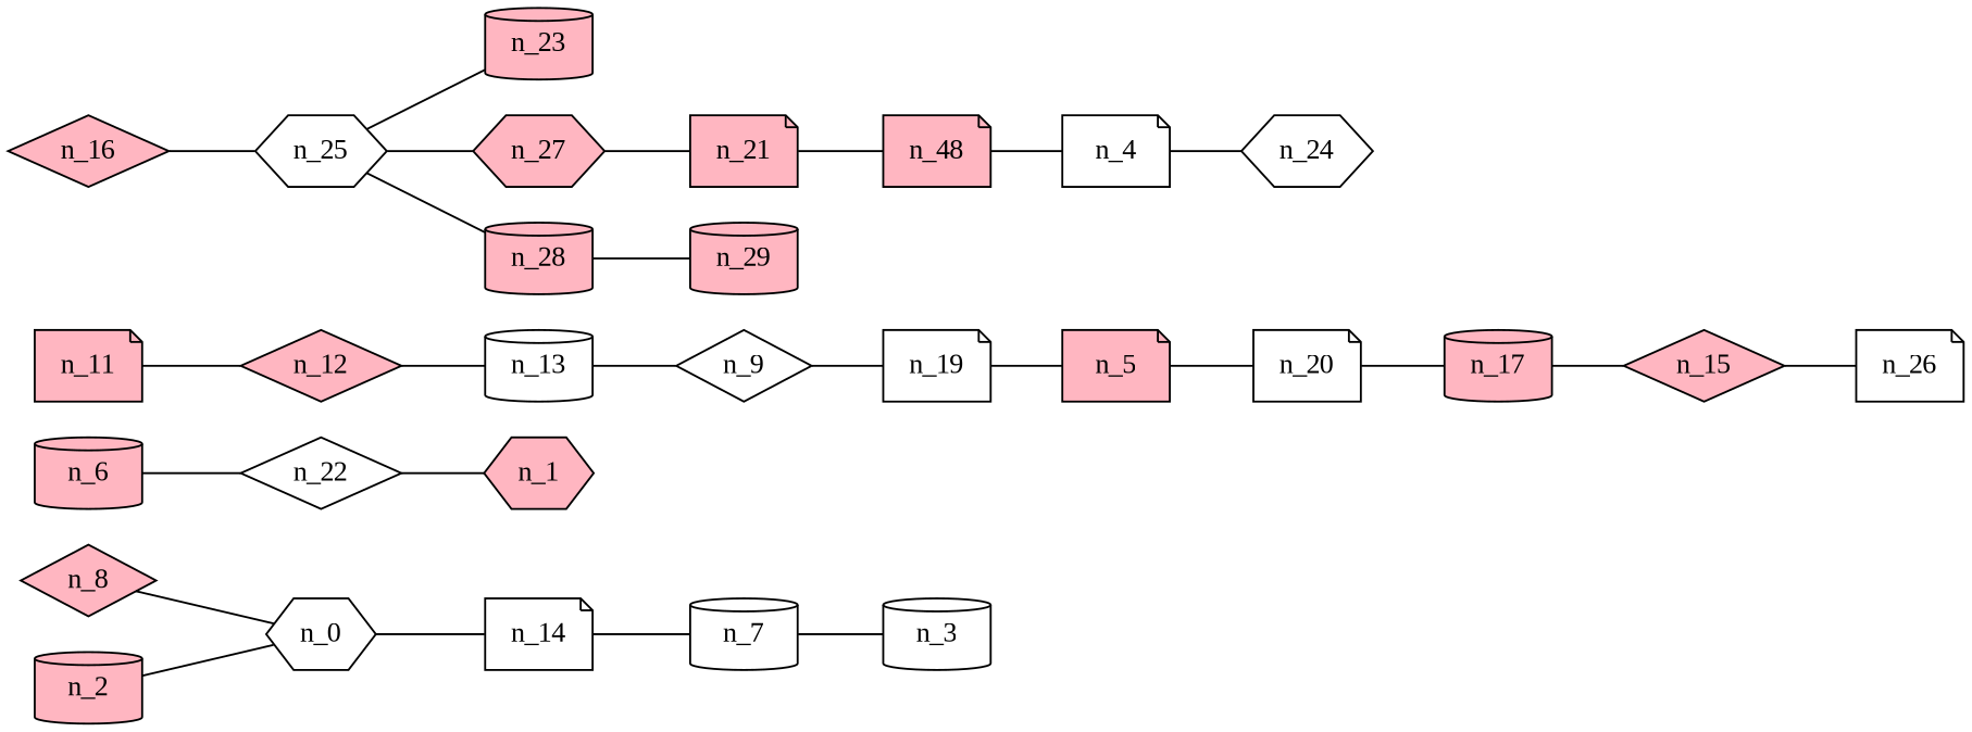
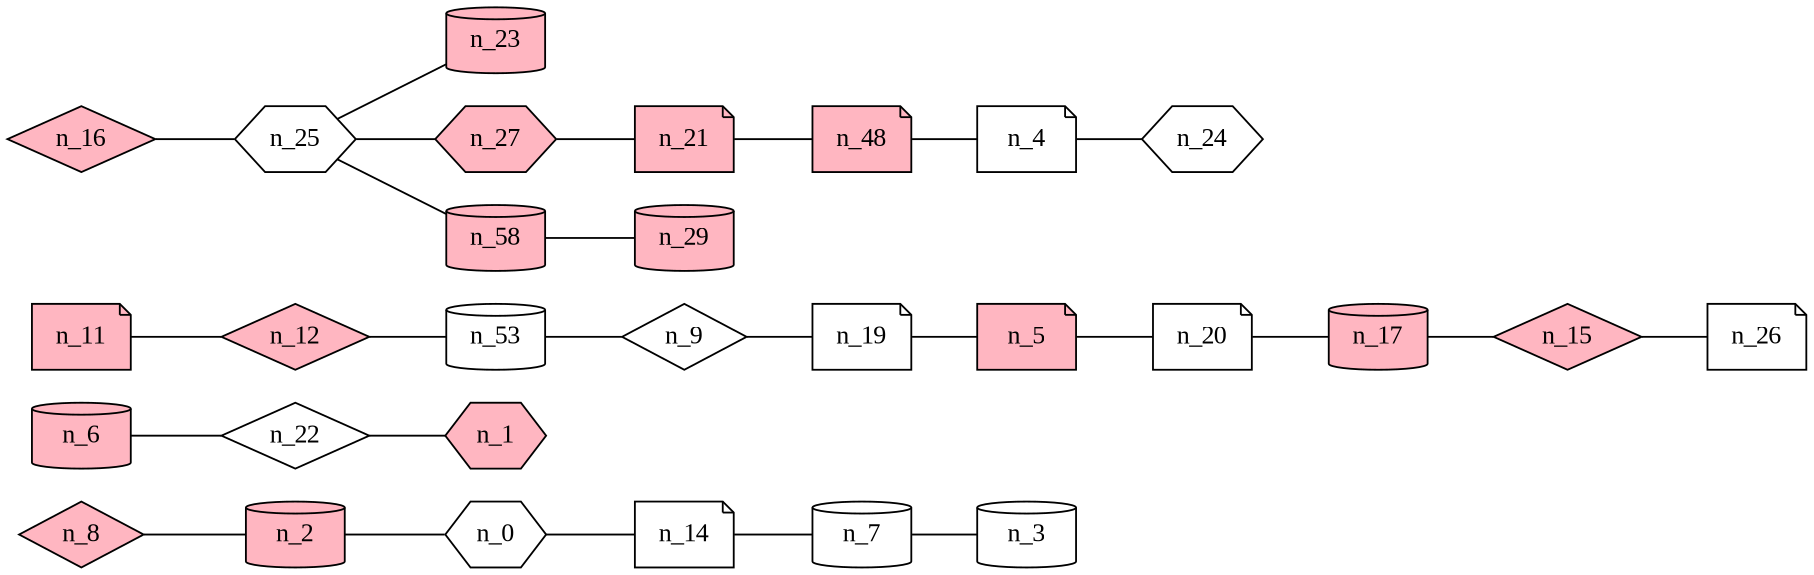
  graph {
    fontname="Liberation Serif"
    rankdir=LR
    node [fillcolor=lightpink fontname="Liberation Serif" shape=cylinder style=filled]
    edge [fontname="Liberation Serif"]
    n_8 [shape=diamond]
    n_2
    n_0 [fillcolor=white shape=hexagon]
    n_14 [fillcolor=white shape=note]
    n_7 [fillcolor=white]
    n_3 [fillcolor=white]
    n_6
    n_22 [fillcolor=white shape=diamond]
    n_1 [shape=hexagon]
    n_12 [shape=diamond]
    n_11 [shape=note]
-   n_13 [fillcolor=white]
+   n_13 [fillcolor=white label=n_53]
    n_9 [fillcolor=white shape=diamond]
    n_19 [fillcolor=white shape=note]
    n_5 [shape=note]
    n_20 [fillcolor=white shape=note]
    n_17
    n_15 [shape=diamond]
    n_26 [fillcolor=white shape=note]
    n_16 [shape=diamond]
    n_25 [fillcolor=white shape=hexagon]
    n_23
    n_27 [shape=hexagon]
-   n_28
+   n_28 [label=n_58]
    n_21 [shape=note]
    n_29
    n27 [label=n_48 shape=note]
    n_4 [fillcolor=white shape=note]
    n_24 [fillcolor=white shape=hexagon]
-   n_8 -- n_0
+   n_8 -- n_2
    n_2 -- n_0
    n_0 -- n_14
    n_14 -- n_7
    n_7 -- n_3
    n_6 -- n_22
    n_22 -- n_1
    n_12 -- n_13
    n_11 -- n_12
    n_13 -- n_9
    n_9 -- n_19
    n_19 -- n_5
    n_5 -- n_20
    n_20 -- n_17
    n_17 -- n_15
    n_15 -- n_26
    n_16 -- n_25
    n_25 -- n_23
    n_25 -- n_27
    n_25 -- n_28
    n_27 -- n_21
    n_28 -- n_29
    n_21 -- n27
    n27 -- n_4
    n_4 -- n_24
  }
